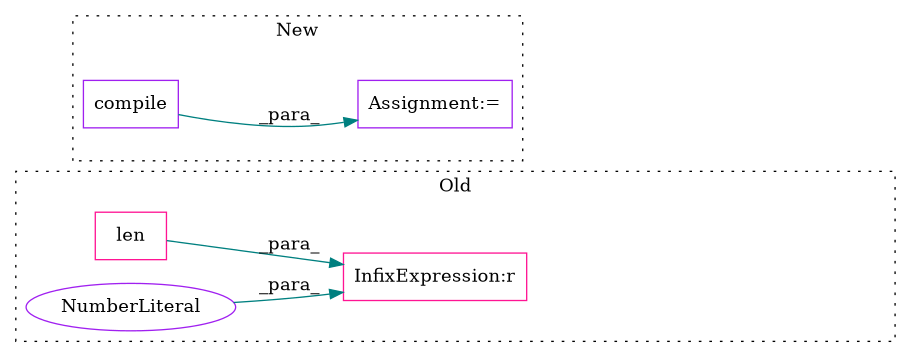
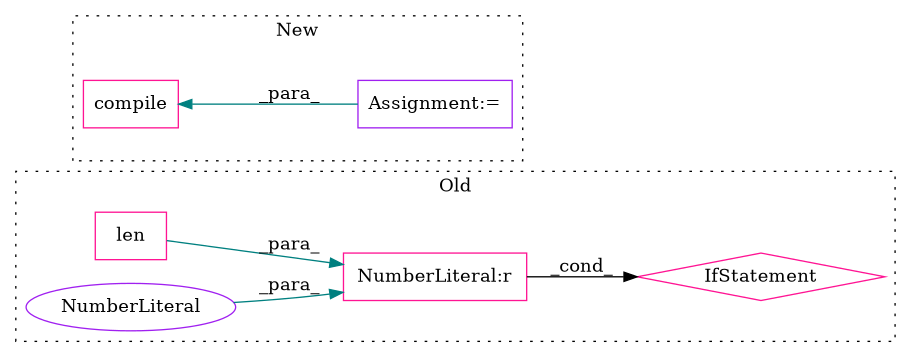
  digraph {
    rankdir=LR
    node [a=32 color=deeppink l=1 shape=box]
    edge [color=teal]
    n1 [l="4,1" label=len s="1903,1911"]
-   n2 [a=27 l=3 label="InfixExpression:r" s=1912]
+   n2 [a=27 l=3 label="NumberLiteral:r" s=1912]
+   n3 [a=25 l="4,2" label=IfStatement s="1899,1916" shape=diamond]
    n4 [a=34 color=purple label=NumberLiteral s=1915 shape=ellipse]
-   n5 [color=purple l="8,1" label=compile s="1610,1627"]
+   n5 [l="8,1" label=compile s="1610,1627"]
    n6 [a=7 color=purple label="Assignment:=" s=1606]
    subgraph cluster_1 {
      label=Old
      style=dotted
      n1
      n2
+     n3
      n4
    }
    subgraph cluster_2 {
      label=New
      style=dotted
      n5
      n6
    }
    n1 -> n2 [label=_para_]
+   n2 -> n3 [color=black label=_cond_]
    n4 -> n2 [label=_para_]
-   n5 -> n6 [label=_para_]
+   n6 -> n5 [label=_para_]
  }
